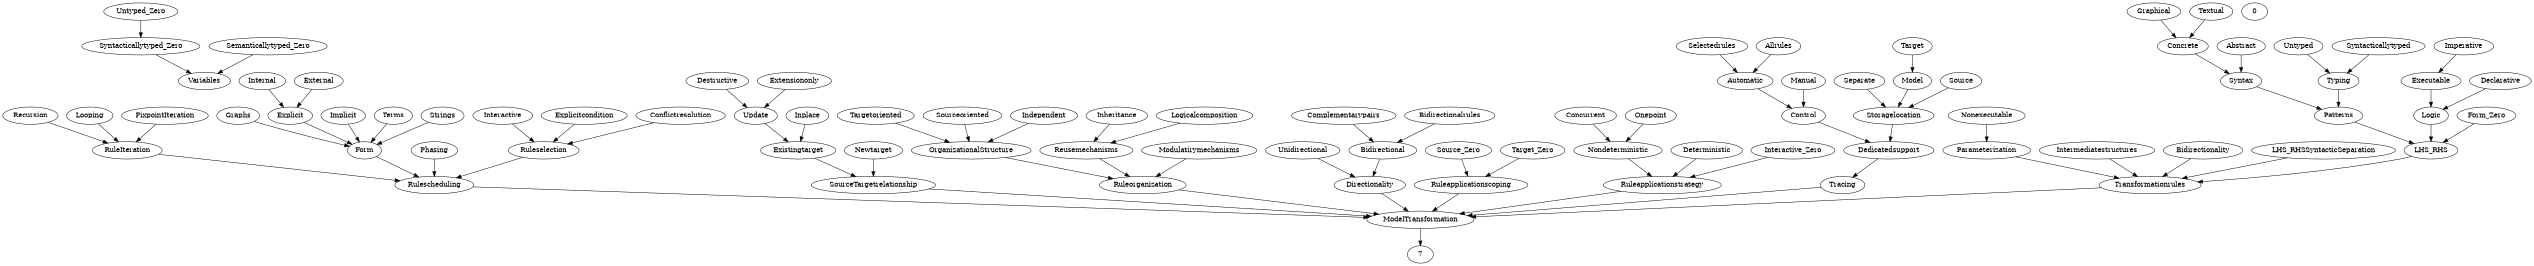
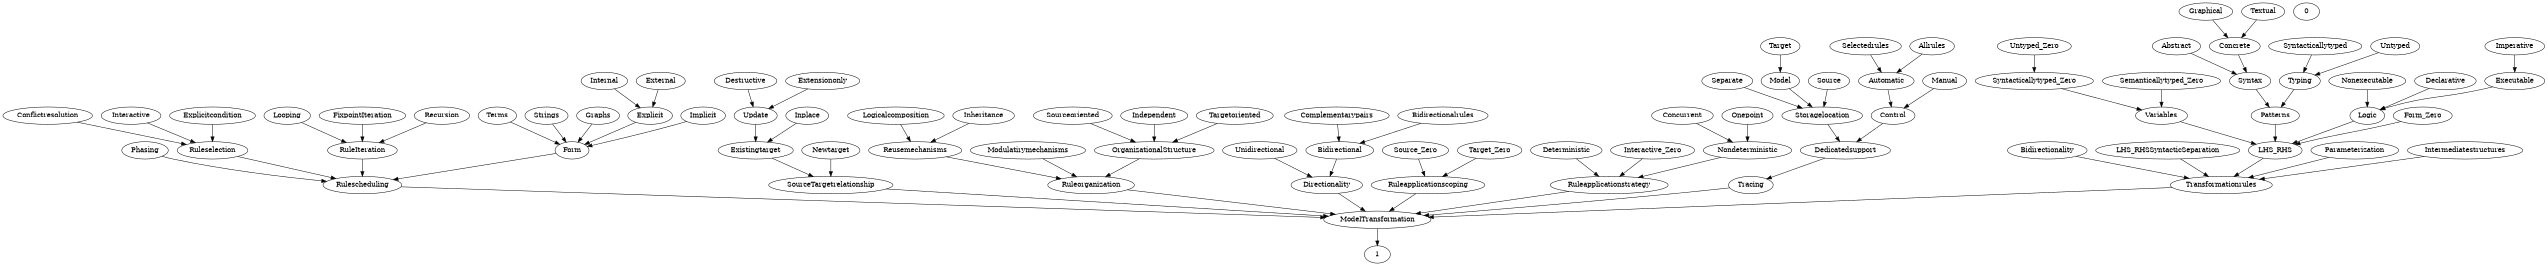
  digraph {
    Untyped_Zero
    Syntacticallytyped_Zero
    Variables
    LHS_RHS
    Concrete
    Syntax
    Patterns
    Graphical
    Typing
    Recursion
    RuleIteration
    Rulescheduling
    Automatic
    Control
    Dedicatedsupport
    Graphs
    Form
    Phasing
    ModelTransformation
    Executable
    Logic
    Imperative
    Looping
    SourceTargetrelationship
-   1 [label=7]
+   1
    Ruleorganization
    Transformationrules
    Unidirectional
    Directionality
    Source_Zero
    Ruleapplicationscoping
    Internal
    Explicit
    Implicit
    Targetoriented
    OrganizationalStructure
    Selectedrules
    Ruleselection
    Form_Zero
    Concurrent
    Nondeterministic
    Ruleapplicationstrategy
    Complementarypairs
    Bidirectional
    Allrules
    Untyped
    Textual
    Reusemechanisms
    External
    Separate
    Storagelocation
    Bidirectionalrules
    Sourceoriented
    Semanticallytyped_Zero
    Target
    Model
    Deterministic
    Modulatirymechanisms
    Interactive
    Nonexecutable
    FixpointIteration
    Destructive
    Update
    Existingtarget
    Terms
    Strings
    Interactive_Zero
    Parameterization
    Intermediatestructures
    Inheritance
    Abstract
    Declarative
    Logicalcomposition
    Explicitcondition
    Tracing
    0
    Syntacticallytyped
    Bidirectionality
    Source
    Inplace
    Independent
    Extensiononly
    Target_Zero
    Manual
    Onepoint
    Newtarget
    LHS_RHSSyntacticSeparation
    Conflictresolution
    Untyped_Zero -> Syntacticallytyped_Zero
    Syntacticallytyped_Zero -> Variables
+   Variables -> LHS_RHS
    LHS_RHS -> Transformationrules
    Concrete -> Syntax
    Syntax -> Patterns
    Patterns -> LHS_RHS
    Graphical -> Concrete
    Typing -> Patterns
    Recursion -> RuleIteration
    RuleIteration -> Rulescheduling
    Rulescheduling -> ModelTransformation
    Automatic -> Control
    Control -> Dedicatedsupport
    Dedicatedsupport -> Tracing
    Graphs -> Form
    Form -> Rulescheduling
    Phasing -> Rulescheduling
    ModelTransformation -> 1
    Executable -> Logic
    Logic -> LHS_RHS
    Imperative -> Executable
    Looping -> RuleIteration
    SourceTargetrelationship -> ModelTransformation
    Ruleorganization -> ModelTransformation
    Transformationrules -> ModelTransformation
    Unidirectional -> Directionality
    Directionality -> ModelTransformation
    Source_Zero -> Ruleapplicationscoping
    Ruleapplicationscoping -> ModelTransformation
    Internal -> Explicit
    Explicit -> Form
    Implicit -> Form
    Targetoriented -> OrganizationalStructure
    OrganizationalStructure -> Ruleorganization
    Selectedrules -> Automatic
    Ruleselection -> Rulescheduling
    Form_Zero -> LHS_RHS
    Concurrent -> Nondeterministic
    Nondeterministic -> Ruleapplicationstrategy
    Ruleapplicationstrategy -> ModelTransformation
    Complementarypairs -> Bidirectional
    Bidirectional -> Directionality
    Allrules -> Automatic
    Untyped -> Typing
    Textual -> Concrete
    Reusemechanisms -> Ruleorganization
    External -> Explicit
    Separate -> Storagelocation
    Storagelocation -> Dedicatedsupport
    Bidirectionalrules -> Bidirectional
    Sourceoriented -> OrganizationalStructure
    Semanticallytyped_Zero -> Variables
    Target -> Model
    Model -> Storagelocation
    Deterministic -> Ruleapplicationstrategy
    Modulatirymechanisms -> Ruleorganization
    Interactive -> Ruleselection
-   Nonexecutable -> Parameterization
+   Nonexecutable -> Logic
    FixpointIteration -> RuleIteration
    Destructive -> Update
    Update -> Existingtarget
    Existingtarget -> SourceTargetrelationship
    Terms -> Form
    Strings -> Form
    Interactive_Zero -> Ruleapplicationstrategy
    Parameterization -> Transformationrules
    Intermediatestructures -> Transformationrules
    Inheritance -> Reusemechanisms
    Abstract -> Syntax
    Declarative -> Logic
    Logicalcomposition -> Reusemechanisms
    Explicitcondition -> Ruleselection
    Tracing -> ModelTransformation
    Syntacticallytyped -> Typing
    Bidirectionality -> Transformationrules
    Source -> Storagelocation
    Inplace -> Existingtarget
    Independent -> OrganizationalStructure
    Extensiononly -> Update
    Target_Zero -> Ruleapplicationscoping
    Manual -> Control
    Onepoint -> Nondeterministic
    Newtarget -> SourceTargetrelationship
    LHS_RHSSyntacticSeparation -> Transformationrules
    Conflictresolution -> Ruleselection
  }
